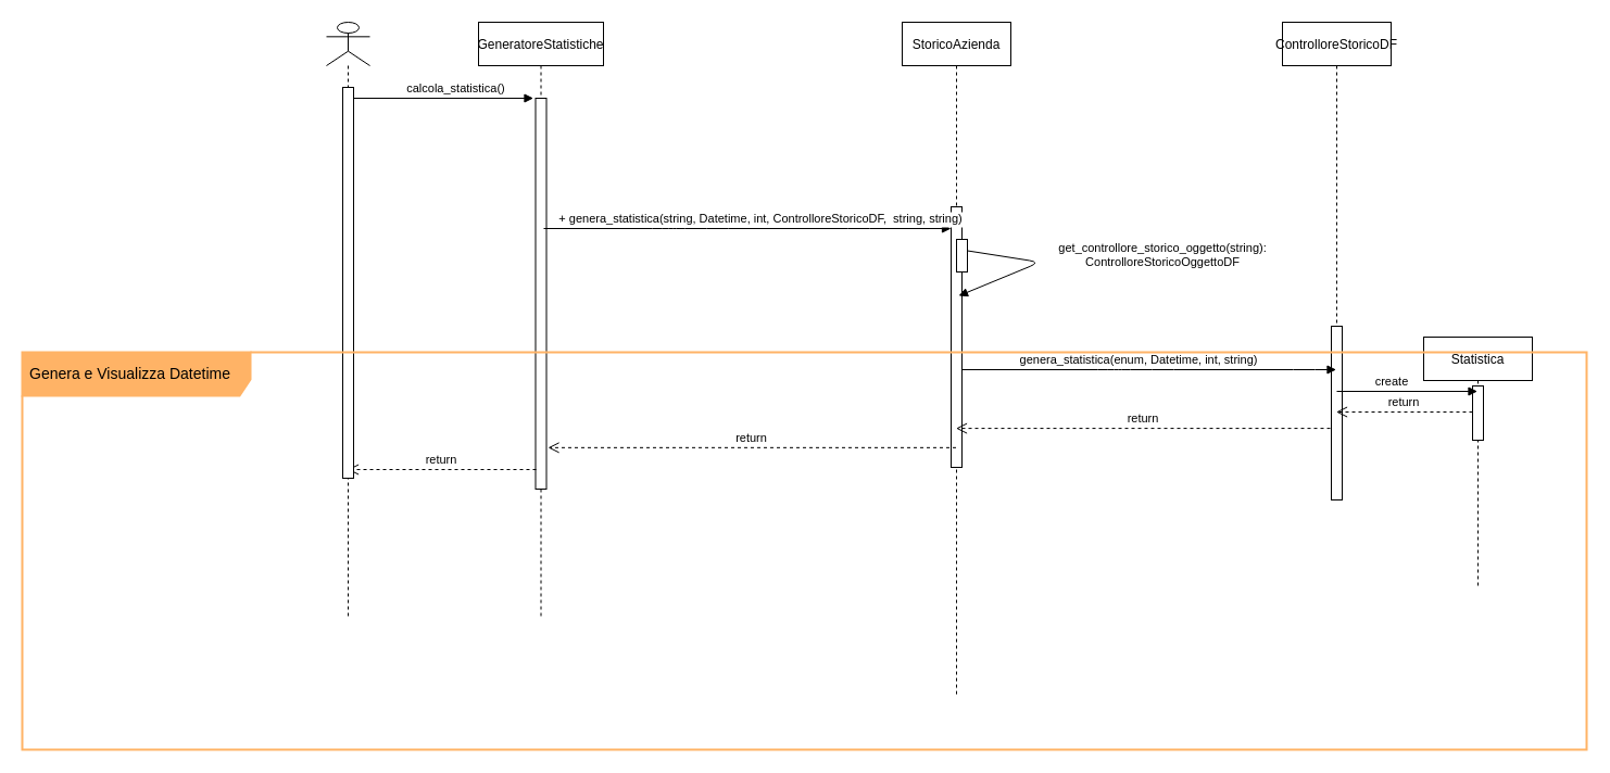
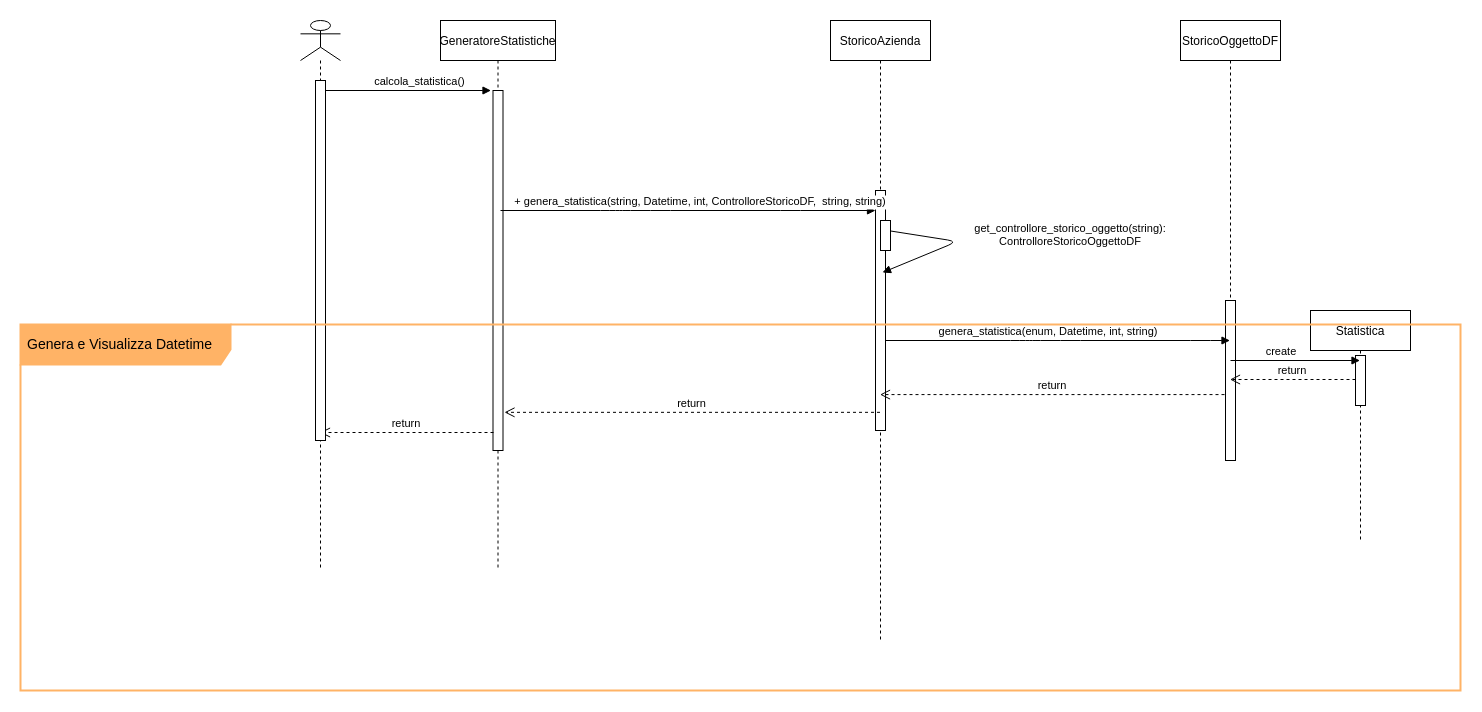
  <mxCell id="0" />
  <mxCell id="1" parent="0" />
  <mxCell id="2" value="GeneratoreStatistiche" style="shape=umlLifeline;perimeter=lifelinePerimeter;container=1;collapsible=0;recursiveResize=0;rounded=0;shadow=0;strokeWidth=1;" vertex="1" parent="1"><mxGeometry x="440" y="20" width="115" height="550" as="geometry" /></mxCell>
  <mxCell id="3" value="" style="points=[];perimeter=orthogonalPerimeter;rounded=0;shadow=0;strokeWidth=1;" vertex="1" parent="2"><mxGeometry x="52.5" y="70" width="10" height="360" as="geometry" /></mxCell>
  <mxCell id="4" value="StoricoAzienda" style="shape=umlLifeline;perimeter=lifelinePerimeter;container=1;collapsible=0;recursiveResize=0;rounded=0;shadow=0;strokeWidth=1;" vertex="1" parent="1"><mxGeometry x="830" y="20" width="100" height="620" as="geometry" /></mxCell>
  <mxCell id="5" value="" style="shape=umlLifeline;participant=umlActor;perimeter=lifelinePerimeter;whiteSpace=wrap;html=1;container=1;collapsible=0;recursiveResize=0;verticalAlign=top;spacingTop=36;outlineConnect=0;" vertex="1" parent="1"><mxGeometry x="300" y="20" width="40" height="550" as="geometry" /></mxCell>
  <mxCell id="6" value="calcola_statistica()" style="verticalAlign=bottom;startArrow=oval;endArrow=block;startSize=8;shadow=0;strokeWidth=1;entryX=-0.2;entryY=0;entryDx=0;entryDy=0;entryPerimeter=0;" edge="1" parent="1" source="5" target="3"><mxGeometry x="0.167" relative="1" as="geometry"><mxPoint x="460" y="90" as="sourcePoint" /><mxPoint as="offset" /></mxGeometry></mxCell>
- <mxCell id="7" value="ControlloreStoricoDF" style="shape=umlLifeline;perimeter=lifelinePerimeter;container=1;collapsible=0;recursiveResize=0;rounded=0;shadow=0;strokeWidth=1;" vertex="1" parent="1"><mxGeometry x="1180" y="20" width="100" height="440" as="geometry" /></mxCell>
+ <mxCell id="7" value="StoricoOggettoDF" style="shape=umlLifeline;perimeter=lifelinePerimeter;container=1;collapsible=0;recursiveResize=0;rounded=0;shadow=0;strokeWidth=1;" vertex="1" parent="1"><mxGeometry x="1180" y="20" width="100" height="440" as="geometry" /></mxCell>
  <mxCell id="8" value="" style="points=[];perimeter=orthogonalPerimeter;rounded=0;shadow=0;strokeWidth=1;" vertex="1" parent="7"><mxGeometry x="45" y="280" width="10" height="160" as="geometry" /></mxCell>
  <mxCell id="9" value="" style="points=[];perimeter=orthogonalPerimeter;rounded=0;shadow=0;strokeWidth=1;" vertex="1" parent="1"><mxGeometry x="875" y="190" width="10" height="240" as="geometry" /></mxCell>
  <mxCell id="10" value="+ genera_statistica(string, Datetime, int, ControlloreStoricoDF,  string, string)" style="verticalAlign=bottom;endArrow=block;shadow=0;strokeWidth=1;" edge="1" parent="1"><mxGeometry x="0.067" relative="1" as="geometry"><mxPoint x="500" y="210" as="sourcePoint" /><mxPoint x="875" y="210" as="targetPoint" /><Array as="points"><mxPoint x="555.5" y="210" /><mxPoint x="610" y="210" /><mxPoint x="620" y="210" /><mxPoint x="660" y="210" /><mxPoint x="790" y="210" /></Array><mxPoint as="offset" /></mxGeometry></mxCell>
  <mxCell id="11" value="get_controllore_storico_oggetto(string):&#10; ControlloreStoricoOggettoDF" style="verticalAlign=bottom;endArrow=block;shadow=0;strokeWidth=1;entryX=0.95;entryY=0.379;entryDx=0;entryDy=0;entryPerimeter=0;exitX=1;exitY=0.633;exitDx=0;exitDy=0;exitPerimeter=0;" edge="1" parent="1"><mxGeometry x="-0.068" y="113" relative="1" as="geometry"><mxPoint x="887" y="230" as="sourcePoint" /><mxPoint x="882" y="272.01" as="targetPoint" /><Array as="points"><mxPoint x="957" y="241.01" /></Array><mxPoint x="70" y="-95" as="offset" /></mxGeometry></mxCell>
  <mxCell id="12" value="" style="points=[];perimeter=orthogonalPerimeter;rounded=0;shadow=0;strokeWidth=1;" vertex="1" parent="1"><mxGeometry x="880" y="220" width="10" height="30" as="geometry" /></mxCell>
  <mxCell id="13" value="genera_statistica(enum, Datetime, int, string)" style="verticalAlign=bottom;endArrow=block;shadow=0;strokeWidth=1;" edge="1" parent="1" source="9" target="7"><mxGeometry x="-0.051" relative="1" as="geometry"><mxPoint x="910" y="340" as="sourcePoint" /><mxPoint x="1324" y="341" as="targetPoint" /><Array as="points"><mxPoint x="965.5" y="340" /><mxPoint x="1020" y="340" /><mxPoint x="1030" y="340" /><mxPoint x="1070" y="340" /><mxPoint x="1200" y="340" /></Array><mxPoint as="offset" /></mxGeometry></mxCell>
  <mxCell id="14" value="Statistica" style="shape=umlLifeline;perimeter=lifelinePerimeter;container=1;collapsible=0;recursiveResize=0;rounded=0;shadow=0;strokeWidth=1;" vertex="1" parent="1"><mxGeometry x="1310" y="310" width="100" height="230" as="geometry" /></mxCell>
  <mxCell id="15" value="" style="points=[];perimeter=orthogonalPerimeter;rounded=0;shadow=0;strokeWidth=1;" vertex="1" parent="14"><mxGeometry x="45" y="45" width="10" height="50" as="geometry" /></mxCell>
  <mxCell id="16" value="create" style="verticalAlign=bottom;endArrow=block;shadow=0;strokeWidth=1;exitX=0.5;exitY=0.375;exitDx=0;exitDy=0;exitPerimeter=0;" edge="1" parent="1" source="8" target="14"><mxGeometry x="-0.22" relative="1" as="geometry"><mxPoint x="1260" y="360" as="sourcePoint" /><mxPoint x="1630.96" y="360" as="targetPoint" /><Array as="points"><mxPoint x="1315.5" y="360" /></Array><mxPoint as="offset" /></mxGeometry></mxCell>
  <mxCell id="17" value="return" style="verticalAlign=bottom;endArrow=open;dashed=1;endSize=8;shadow=0;strokeWidth=1;exitX=0;exitY=0.48;exitDx=0;exitDy=0;exitPerimeter=0;" edge="1" parent="1" source="15" target="7"><mxGeometry relative="1" as="geometry"><mxPoint x="1267.02" y="401.825" as="targetPoint" /><mxPoint x="1745" y="400" as="sourcePoint" /></mxGeometry></mxCell>
  <mxCell id="18" value="return" style="verticalAlign=bottom;endArrow=open;dashed=1;endSize=8;shadow=0;strokeWidth=1;exitX=-0.1;exitY=0.588;exitDx=0;exitDy=0;exitPerimeter=0;" edge="1" parent="1" source="8" target="4"><mxGeometry relative="1" as="geometry"><mxPoint x="1090" y="410" as="targetPoint" /><mxPoint x="1215.5" y="410" as="sourcePoint" /></mxGeometry></mxCell>
  <mxCell id="19" value="return" style="verticalAlign=bottom;endArrow=open;dashed=1;endSize=8;shadow=0;strokeWidth=1;entryX=1.15;entryY=0.894;entryDx=0;entryDy=0;entryPerimeter=0;" edge="1" parent="1" source="4" target="3"><mxGeometry relative="1" as="geometry"><mxPoint x="632" y="399" as="targetPoint" /><mxPoint x="757.5" y="399" as="sourcePoint" /></mxGeometry></mxCell>
  <mxCell id="20" value="return" style="verticalAlign=bottom;endArrow=open;dashed=1;endSize=8;shadow=0;strokeWidth=1;exitX=0.05;exitY=0.95;exitDx=0;exitDy=0;exitPerimeter=0;" edge="1" parent="1" source="3" target="5"><mxGeometry relative="1" as="geometry"><mxPoint x="350" y="424.5" as="targetPoint" /><mxPoint x="475.5" y="424.5" as="sourcePoint" /></mxGeometry></mxCell>
  <mxCell id="21" value="" style="points=[];perimeter=orthogonalPerimeter;rounded=0;shadow=0;strokeWidth=1;" vertex="1" parent="1"><mxGeometry x="315" y="80" width="10" height="360" as="geometry" /></mxCell>
  <mxCell id="22" value="&lt;font style=&quot;font-size: 14px&quot;&gt;Genera e Visualizza Datetime&lt;/font&gt;" style="shape=umlFrame;whiteSpace=wrap;html=1;width=210;height=40;boundedLbl=1;verticalAlign=middle;align=left;spacingLeft=5;fillColor=#FFB366;strokeColor=#FFB366;strokeWidth=2;" vertex="1" parent="1"><mxGeometry x="20" y="324" width="1440" height="366" as="geometry" /></mxCell>
